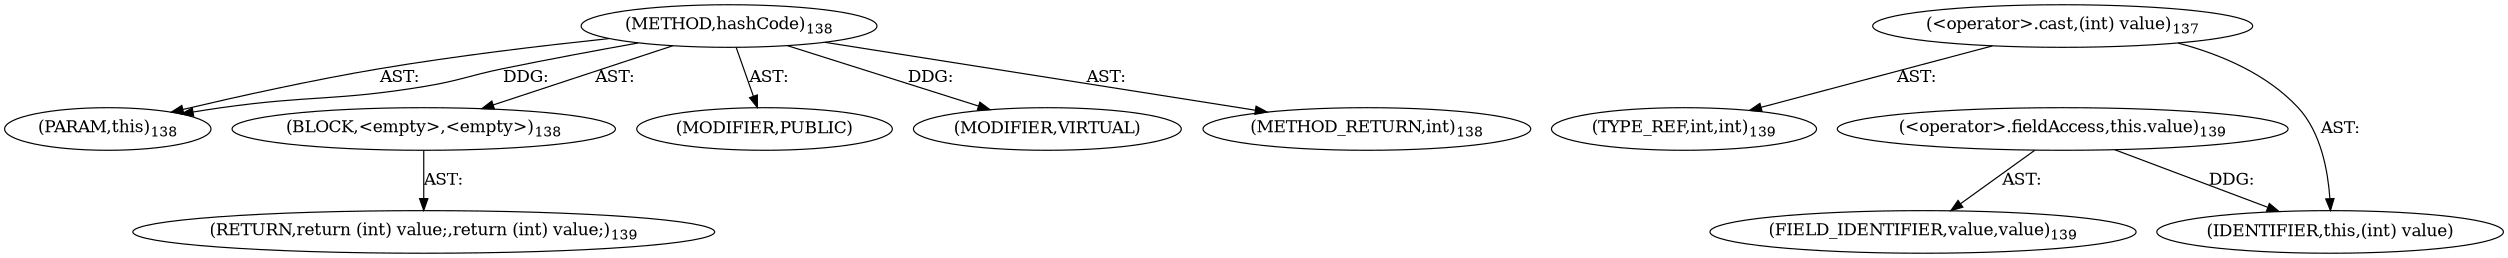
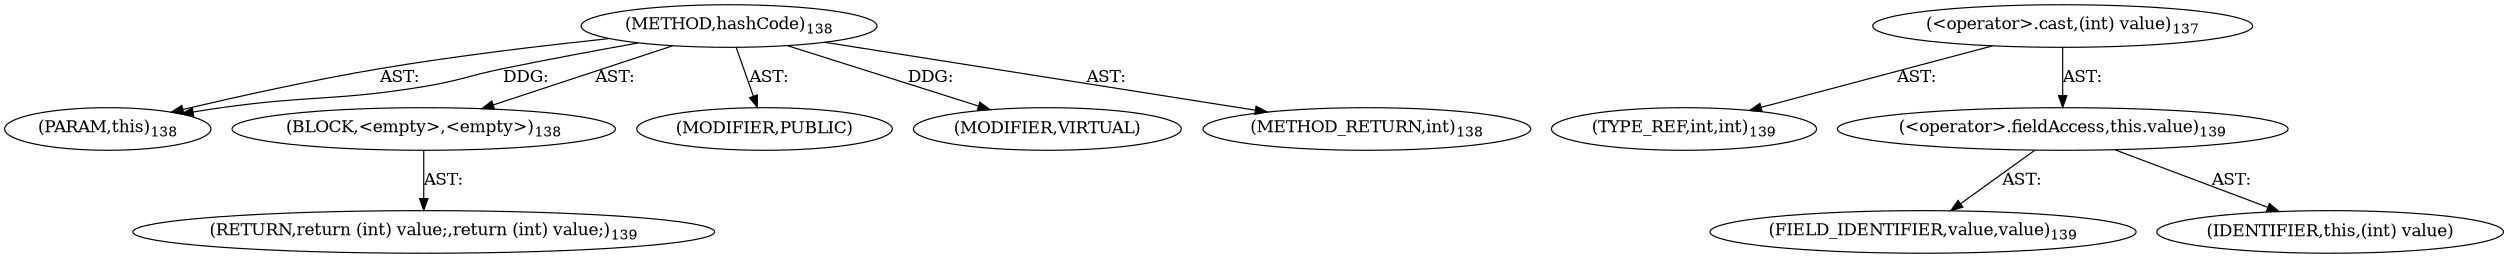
  digraph {
    n1 [label=<(METHOD,hashCode)<SUB>138</SUB>>]
    n2 [label=<(PARAM,this)<SUB>138</SUB>>]
    n3 [label=<(BLOCK,&lt;empty&gt;,&lt;empty&gt;)<SUB>138</SUB>>]
    n4 [label=<(MODIFIER,PUBLIC)>]
    n5 [label=<(MODIFIER,VIRTUAL)>]
    n6 [label=<(METHOD_RETURN,int)<SUB>138</SUB>>]
    n7 [label=<(RETURN,return (int) value;,return (int) value;)<SUB>139</SUB>>]
    n8 [label=<(&lt;operator&gt;.cast,(int) value)<SUB>137</SUB>>]
    n9 [label=<(TYPE_REF,int,int)<SUB>139</SUB>>]
    n10 [label=<(&lt;operator&gt;.fieldAccess,this.value)<SUB>139</SUB>>]
    n11 [label=<(IDENTIFIER,this,(int) value)>]
    n12 [label=<(FIELD_IDENTIFIER,value,value)<SUB>139</SUB>>]
    n1 -> n2 [label="AST: "]
    n1 -> n2 [label="DDG: "]
    n1 -> n3 [label="AST: "]
    n1 -> n4 [label="AST: "]
    n1 -> n5 [label="DDG: "]
    n1 -> n6 [label="AST: "]
    n3 -> n7 [label="AST: "]
    n8 -> n9 [label="AST: "]
-   n8 -> n11 [label="AST: "]
-   n10 -> n11 [label="DDG: "]
+   n8 -> n10 [label="AST: "]
+   n10 -> n11 [label="AST: "]
    n10 -> n12 [label="AST: "]
  }
